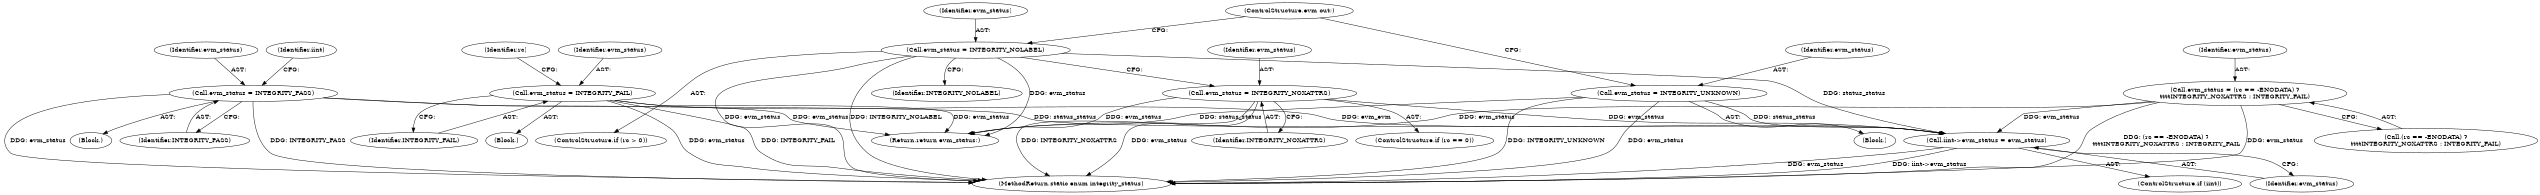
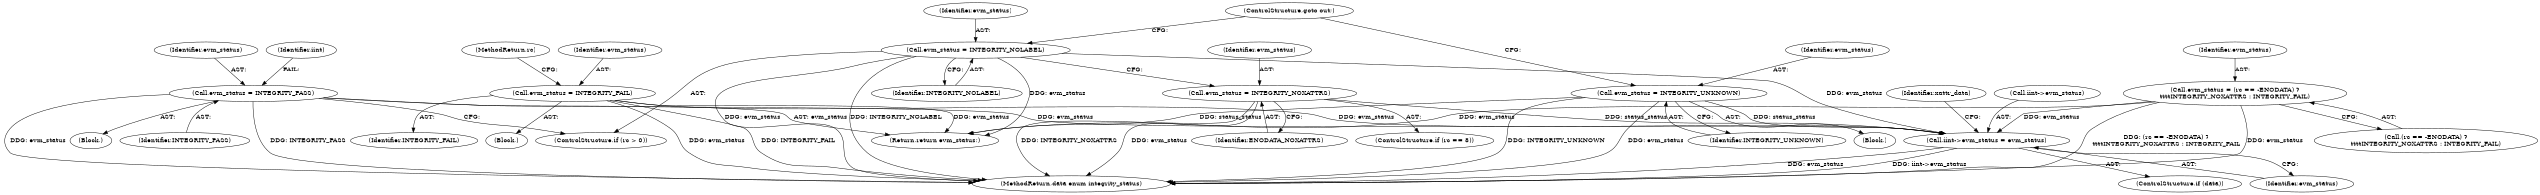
  digraph {
    n1 [label="(Call,iint->evm_status = evm_status)"]
    n2 [label="(Identifier,evm_status)"]
-   n3 [label="(ControlStructure,if (iint))"]
-   n4 [label="(MethodReturn,static enum integrity_status)"]
+   n3 [label="(ControlStructure,if (data))"]
+   n4 [label="(MethodReturn,data enum integrity_status)"]
    n5 [label="(Call,evm_status = INTEGRITY_UNKNOWN)"]
+   n6 [label="(Identifier,INTEGRITY_UNKNOWN)"]
    n7 [label="(Return,return evm_status;)"]
    n8 [label="(Block,)"]
    n9 [label="(Call,evm_status = INTEGRITY_FAIL)"]
    n10 [label="(Identifier,INTEGRITY_FAIL)"]
    n11 [label="(Block,)"]
    n12 [label="(Call,evm_status = INTEGRITY_NOXATTRS)"]
-   n13 [label="(Identifier,INTEGRITY_NOXATTRS)"]
-   n14 [label="(ControlStructure,if (rc == 0))"]
+   n13 [label="(Identifier,ENODATA_NOXATTRS)"]
+   n14 [label="(ControlStructure,if (rc == 8))"]
    n15 [label="(Call,evm_status = INTEGRITY_PASS)"]
    n16 [label="(Block,)"]
    n17 [label="(Identifier,INTEGRITY_PASS)"]
    n18 [label="(Call,evm_status = (rc == -ENODATA) ?\n\t\t\t\tINTEGRITY_NOXATTRS : INTEGRITY_FAIL)"]
    n19 [label="(Call,(rc == -ENODATA) ?\n\t\t\t\tINTEGRITY_NOXATTRS : INTEGRITY_FAIL)"]
    n20 [label="(Call,evm_status = INTEGRITY_NOLABEL)"]
    n21 [label="(ControlStructure,if (rc > 0))"]
    n22 [label="(Identifier,INTEGRITY_NOLABEL)"]
+   n23 [label="(Identifier,xattr_data)"]
    n24 [label="(Identifier,evm_status)"]
-   n25 [label="(ControlStructure,evm out;)"]
-   n26 [label="(Identifier,rc)"]
+   n25 [label="(ControlStructure,goto out;)"]
+   n26 [label="(MethodReturn,rc)"]
    n27 [label="(Identifier,evm_status)"]
    n28 [label="(Identifier,evm_status)"]
    n29 [label="(Identifier,evm_status)"]
    n30 [label="(Identifier,evm_status)"]
    n31 [label="(Identifier,iint)"]
    n32 [label="(Identifier,evm_status)"]
+   n33 [label="(Call,iint->evm_status)"]
    n1 -> n2 [label="CFG: "]
    n1 -> n3 [label="AST: "]
    n1 -> n4 [label="DDG: evm_status"]
    n1 -> n4 [label="DDG: iint->evm_status"]
    n2 -> n1 [label="AST: "]
    n5 -> n1 [label="DDG: status_status"]
    n5 -> n4 [label="DDG: INTEGRITY_UNKNOWN"]
    n5 -> n4 [label="DDG: evm_status"]
+   n5 -> n6 [label="CFG: "]
    n5 -> n7 [label="DDG: status_status"]
    n5 -> n8 [label="AST: "]
-   n9 -> n1 [label="DDG: evm_evm"]
+   n6 -> n5 [label="AST: "]
+   n9 -> n1 [label="DDG: evm_status"]
    n9 -> n4 [label="DDG: evm_status"]
    n9 -> n4 [label="DDG: INTEGRITY_FAIL"]
    n9 -> n7 [label="DDG: evm_status"]
-   n9 -> n10 [label="CFG: "]
+   n9 -> n10 [label="AST: "]
    n9 -> n11 [label="AST: "]
-   n10 -> n9 [label="AST: "]
-   n12 -> n1 [label="DDG: evm_status"]
+   n12 -> n1 [label="DDG: status_status"]
    n12 -> n4 [label="DDG: INTEGRITY_NOXATTRS"]
    n12 -> n4 [label="DDG: evm_status"]
-   n12 -> n7 [label="DDG: evm_status"]
    n12 -> n13 [label="CFG: "]
    n12 -> n14 [label="AST: "]
    n13 -> n12 [label="AST: "]
-   n15 -> n1 [label="DDG: status_status"]
+   n15 -> n1 [label="DDG: evm_status"]
    n15 -> n4 [label="DDG: INTEGRITY_PASS"]
    n15 -> n4 [label="DDG: evm_status"]
-   n15 -> n7 [label="DDG: evm_status"]
+   n15 -> n7 [label="AST: evm_status"]
    n15 -> n16 [label="AST: "]
-   n15 -> n17 [label="CFG: "]
+   n15 -> n21 [label="CFG: "]
    n17 -> n15 [label="AST: "]
    n18 -> n1 [label="DDG: evm_status"]
    n18 -> n4 [label="DDG: (rc == -ENODATA) ?\n\t\t\t\tINTEGRITY_NOXATTRS : INTEGRITY_FAIL"]
    n18 -> n4 [label="DDG: evm_status"]
    n18 -> n7 [label="DDG: evm_status"]
    n18 -> n19 [label="CFG: "]
    n19 -> n18 [label="AST: "]
-   n20 -> n1 [label="DDG: status_status"]
+   n20 -> n1 [label="DDG: evm_status"]
    n20 -> n4 [label="DDG: evm_status"]
    n20 -> n4 [label="DDG: INTEGRITY_NOLABEL"]
    n20 -> n7 [label="DDG: evm_status"]
    n20 -> n12 [label="CFG: "]
    n20 -> n21 [label="AST: "]
    n20 -> n22 [label="CFG: "]
+   n22 -> n20 [label="AST: "]
+   n23 -> n1 [label="CFG: "]
    n24 -> n12 [label="AST: "]
    n25 -> n5 [label="CFG: "]
    n25 -> n20 [label="CFG: "]
    n26 -> n9 [label="CFG: "]
    n27 -> n15 [label="AST: "]
    n28 -> n18 [label="AST: "]
    n29 -> n20 [label="AST: "]
    n30 -> n5 [label="AST: "]
-   n31 -> n15 [label="CFG: "]
+   n31 -> n15 [label="FAIL: "]
    n32 -> n9 [label="AST: "]
+   n33 -> n1 [label="AST: "]
  }
